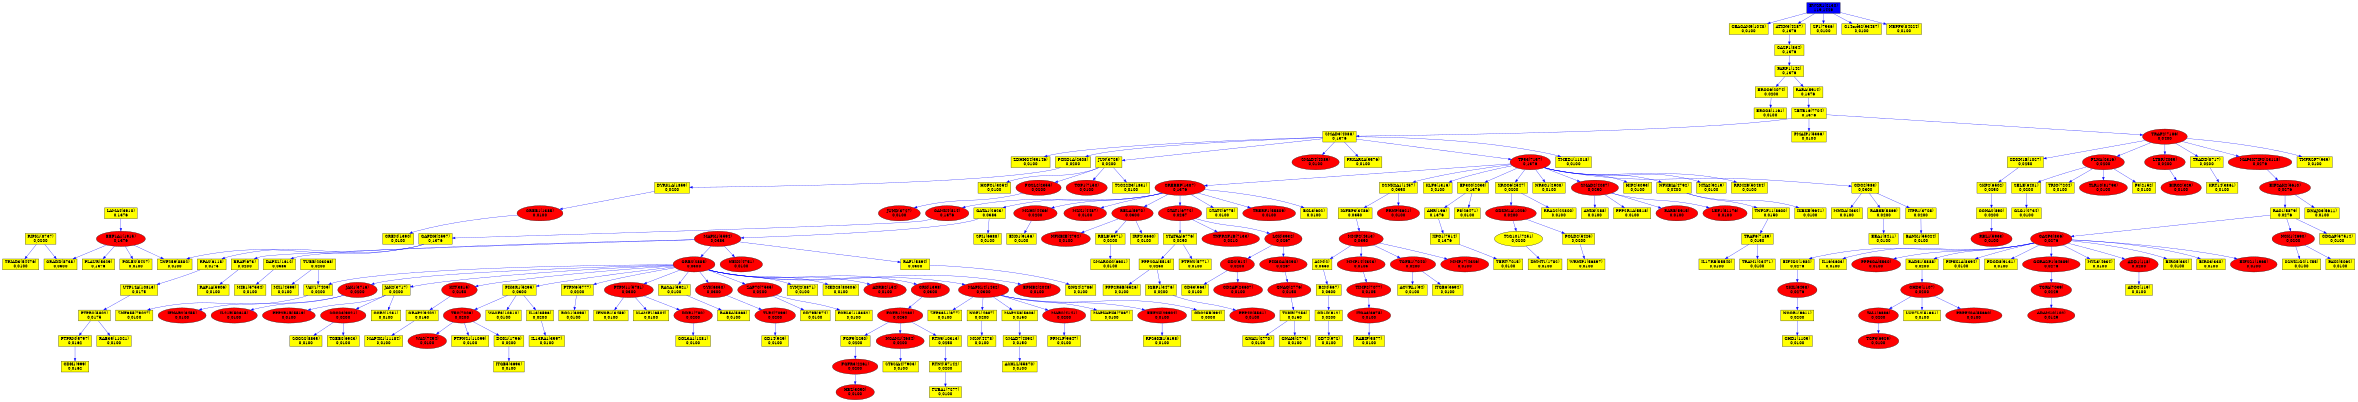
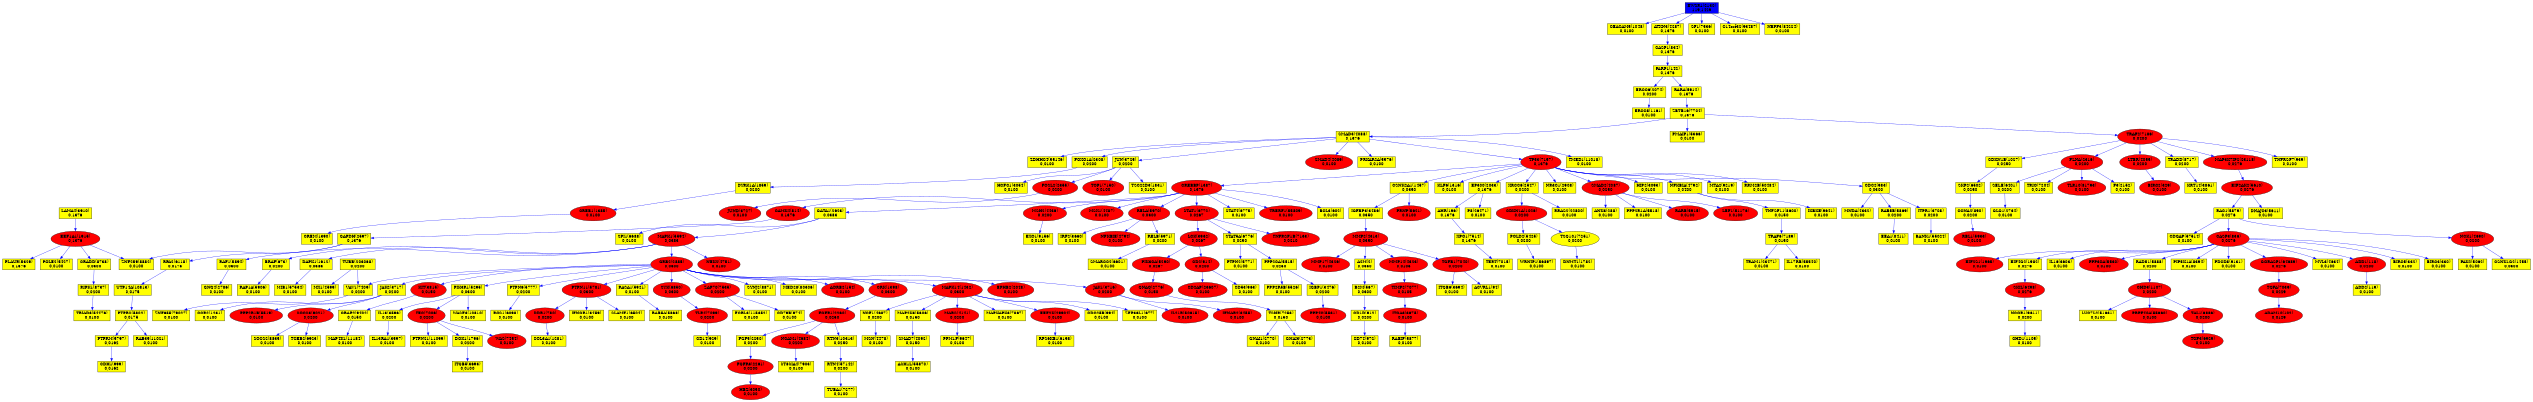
  digraph {
    node [fillcolor=yellow shape=box style=filled]
    edge [color=blue]
    n1 [fillcolor=red label="ADD1(118)\n0,0200" shape=ellipse]
    n2 [label="ADD2(119)\n0,0100"]
    n3 [label="PARP1(142)\n0,1376"]
    n4 [label="ERCC6(2074)\n0,0200"]
    n5 [label="RARA(5914)\n0,1376"]
    n6 [label="ERCC8(1161)\n0,0100"]
    n7 [label="ZBTB16(7704)\n0,1376"]
    n8 [fillcolor=red label="ADRB2(154)\n0,0100" shape=ellipse]
    n9 [label="AHR(196)\n0,1376"]
    n10 [label="XPO1(7514)\n0,1376"]
    n11 [label="TERT(7015)\n0,0100"]
    n12 [label="A2M(2)\n0,0350"]
    n13 [label="B2M(567)\n0,0300"]
    n14 [label="CD1D(912)\n0,0200"]
    n15 [label="ACVRL1(94)\n0,0100"]
    n16 [label="BIRC5(332)\n0,0100"]
    n17 [fillcolor=red label="ADAM10(102)\n0,0129" shape=ellipse]
    n18 [label="CD74(972)\n0,0100"]
    n19 [label="BRAF(673)\n0,0200"]
    n20 [label="RAP1A(5906)\n0,0100"]
    n21 [fillcolor=red label="DDR1(780)\n0,0200" shape=ellipse]
    n22 [label="COL3A1(1281)\n0,0100"]
    n23 [label="CASP1(834)\n0,1376"]
    n24 [fillcolor=red label="CASP3(836)\n0,0276" shape=ellipse]
    n25 [label="BIRC3(330)\n0,0100"]
    n26 [fillcolor=red label="EIF2S1(1965)\n0,0100" shape=ellipse]
    n27 [label="EIF4G2(1982)\n0,0276"]
    n28 [label="IL16(3603)\n0,0100"]
    n29 [fillcolor=red label="PPP3CA(5530)\n0,0100" shape=ellipse]
    n30 [label="RAD51(5888)\n0,0200"]
    n31 [label="PIP5K1A(8394)\n0,0100"]
    n32 [label="PDCD8(9131)\n0,0100"]
    n33 [fillcolor=red label="GORASP1(64689)\n0,0276" shape=ellipse]
    n34 [label="MYL3(4634)\n0,0100"]
    n35 [fillcolor=red label="SKIL(6498)\n0,0276" shape=ellipse]
    n36 [fillcolor=red label="CHD3(1107)\n0,0200" shape=ellipse]
    n37 [fillcolor=red label="TGFA(7039)\n0,0229" shape=ellipse]
    n38 [fillcolor=red label="BIRC2(329)\n0,0100" shape=ellipse]
    n39 [fillcolor=red label="CD2(914)\n0,0200" shape=ellipse]
    n40 [label="CD53(963)\n0,0100"]
    n41 [fillcolor=red label="CD2AP(23607)\n0,0100" shape=ellipse]
    n42 [label="TNFRSF7(939)\n0,0100"]
    n43 [label="CCNA2(890)\n0,0200"]
    n44 [fillcolor=red label="RBL1(5933)\n0,0100" shape=ellipse]
    n45 [label="CDC2(983)\n0,0300"]
    n46 [label="ITPR1(3708)\n0,0200"]
    n47 [label="MNDA(4332)\n0,0100"]
    n48 [label="RAB5B(5869)\n0,0200"]
    n49 [label="BANK1(55024)\n0,0100"]
    n50 [label="EEA1(8411)\n0,0100"]
    n51 [label="CDH1(999)\n0,0162"]
    n52 [fillcolor=red label="CDKN1A(1026)\n0,0200" shape=ellipse]
    n53 [label="TSG101(7251)\n0,0200" shape=ellipse]
    n54 [label="POLD2(5425)\n0,0200"]
    n55 [label="DNMT1(1782)\n0,0100"]
    n56 [label="WRNIP1(56897)\n0,0100"]
    n57 [fillcolor=red label="TAL1(6886)\n0,0200" shape=ellipse]
    n58 [label="LUC7L2(51631)\n0,0100"]
    n59 [fillcolor=red label="PRPF40A(55660)\n0,0100" shape=ellipse]
    n60 [fillcolor=red label="TCF3(6929)\n0,0100" shape=ellipse]
-   n61 [label="CDC25B(994)\n0,0000"]
+   n61 [label="CDC25B(994)\n0,0100"]
    n62 [label="CDKN1B(1027)\n0,0250"]
    n63 [label="SKP2(6502)\n0,0250"]
    n64 [label="CCR2(1231)\n0,0100"]
    n65 [label="BCL3(602)\n0,0100"]
    n66 [fillcolor=red label="CREB1(1385)\n0,0100" shape=ellipse]
    n67 [label="CREM(1390)\n0,0100"]
    n68 [fillcolor=red label="CREBBP(1387)\n0,1376" shape=ellipse]
    n69 [fillcolor=red label="CAMK4(814)\n0,1376" shape=ellipse]
    n70 [label="GATA1(2623)\n0,0383"]
    n71 [fillcolor=red label="MSH2(4436)\n0,0200" shape=ellipse]
    n72 [fillcolor=red label="MSX1(4487)\n0,0100" shape=ellipse]
    n73 [fillcolor=red label="RELA(5970)\n0,0300" shape=ellipse]
    n74 [fillcolor=red label="STAT1(6772)\n0,0267" shape=ellipse]
    n75 [label="STAT4(6775)\n0,0100"]
    n76 [fillcolor=red label="TRERF1(55809)\n0,0100" shape=ellipse]
    n77 [label="GAPDH(2597)\n0,1376"]
    n78 [fillcolor=red label="MAPK1(5594)\n0,0383" shape=ellipse]
    n79 [label="SPI1(6688)\n0,0100"]
    n80 [label="EXO1(9156)\n0,0100"]
    n81 [label="IRF2(3660)\n0,0100"]
    n82 [fillcolor=red label="NFKBIE(4794)\n0,0100" shape=ellipse]
    n83 [label="RELB(5971)\n0,0200"]
    n84 [fillcolor=red label="LCK(3932)\n0,0267" shape=ellipse]
    n85 [label="STAT5A(6776)\n0,0250"]
    n86 [fillcolor=red label="TNFRSF1B(7133)\n0,0210" shape=ellipse]
    n87 [label="ZNF259(8882)\n0,0100"]
    n88 [label="RPA2(6118)\n0,0175"]
    n89 [fillcolor=red label="CRK(1398)\n0,0300" shape=ellipse]
    n90 [fillcolor=red label="FGFR1(2260)\n0,0250" shape=ellipse]
    n91 [label="FGF5(2250)\n0,0200"]
    n92 [fillcolor=red label="NCAM1(4684)\n0,0200" shape=ellipse]
    n93 [label="RTN3(10313)\n0,0250"]
    n94 [label="ZFP36L1(677)\n0,0100"]
    n95 [label="CSNK2A1(1457)\n0,0350"]
    n96 [label="IGFBP3(3486)\n0,0350"]
    n97 [fillcolor=red label="PRNP(5621)\n0,0100" shape=ellipse]
    n98 [fillcolor=red label="MMP2(4313)\n0,0350" shape=ellipse]
    n99 [fillcolor=red label="MAPK14(1432)\n0,0300" shape=ellipse]
    n100 [label="NCF1(4687)\n0,0200"]
    n101 [label="MAP2K3(5606)\n0,0150"]
    n102 [fillcolor=red label="MARS(4141)\n0,0200" shape=ellipse]
    n103 [label="MAPKAPK3(7867)\n0,0100"]
    n104 [fillcolor=red label="EEF2K(29904)\n0,0100" shape=ellipse]
    n105 [label="MSN(4478)\n0,0100"]
    n106 [label="SMAD7(4092)\n0,0150"]
    n107 [label="PPM1F(9647)\n0,0100"]
    n108 [label="RPS6KB1(6198)\n0,0100"]
    n109 [label="CD14(929)\n0,0100"]
    n110 [label="DAPK1(1612)\n0,0383"]
    n111 [label="MIB1(57534)\n0,0100"]
    n112 [label="TSC22D3(1831)\n0,0100"]
    n113 [fillcolor=red label="EEF1A1(1915)\n0,1376" shape=ellipse]
    n114 [label="PLAUR(5329)\n0,1376"]
    n115 [label="POLE2(5427)\n0,0100"]
    n116 [label="CRADD(8738)\n0,0300"]
    n117 [label="RIPK1(8737)\n0,0200"]
    n118 [label="KLF6(1316)\n0,0100"]
    n119 [label="NCOR1(9611)\n0,0200"]
    n120 [label="EP300(2033)\n0,1376"]
    n121 [label="P8(26471)\n0,0100"]
    n122 [fillcolor=red label="EPHB2(2048)\n0,0100" shape=ellipse]
    n123 [label="CEACAM5(1048)\n0,0100"]
    n124 [fillcolor=blue label="EWSR1(2130)\n119,1429"]
    n125 [label="ATXN3(4287)\n0,1376"]
    n126 [label="SF1(7536)\n0,0100"]
    n127 [label="C14orf32(93487)\n0,0100"]
    n128 [label="NBPF3(84224)\n0,0100"]
    n129 [label="F3(2152)\n0,0100"]
    n130 [label="DOK1(1796)\n0,0200"]
    n131 [label="ITGB5(3693)\n0,0100"]
    n132 [fillcolor=red label="FGFR3(2261)\n0,0200" shape=ellipse]
    n133 [label="ST8SIA4(7903)\n0,0100"]
    n134 [label="RTN4(57142)\n0,0200"]
    n135 [fillcolor=red label="HBZ(3050)\n0,0100" shape=ellipse]
    n136 [label="DYRK1A(1859)\n0,0200"]
    n137 [fillcolor=red label="FLNA(2316)\n0,0200" shape=ellipse]
    n138 [label="SELE(6401)\n0,0200"]
    n139 [label="TRIO(7204)\n0,0100"]
    n140 [fillcolor=red label="TLR10(81793)\n0,0100" shape=ellipse]
    n141 [label="GLG1(2734)\n0,0100"]
    n142 [label="CD79B(974)\n0,0100"]
    n143 [label="FOXO1A(2308)\n0,0200"]
    n144 [label="LAMA4(3910)\n0,1376"]
    n145 [label="UTP14A(10813)\n0,0175"]
    n146 [label="XRCC6(2547)\n0,0200"]
    n147 [label="RRAS2(22800)\n0,0100"]
    n148 [label="GNAI1(2770)\n0,0100"]
    n149 [label="GNAI3(2773)\n0,0100"]
    n150 [fillcolor=red label="GNAQ(2776)\n0,0150" shape=ellipse]
    n151 [label="TSHR(7253)\n0,0150"]
    n152 [fillcolor=red label="GRB2(2885)\n0,0300" shape=ellipse]
    n153 [fillcolor=red label="JAK1(3716)\n0,0200" shape=ellipse]
    n154 [label="JAK2(3717)\n0,0200"]
    n155 [fillcolor=red label="KIT(3815)\n0,0150" shape=ellipse]
    n156 [label="PIK3R1(5295)\n0,0300"]
    n157 [label="PTPN6(5777)\n0,0200"]
    n158 [fillcolor=red label="PTPN11(5781)\n0,0300" shape=ellipse]
    n159 [label="RASA1(5921)\n0,0100"]
    n160 [fillcolor=red label="SYK(6850)\n0,0300" shape=ellipse]
    n161 [label="VAV1(7409)\n0,0200"]
    n162 [fillcolor=red label="ZAP70(7535)\n0,0200" shape=ellipse]
    n163 [label="SYNJ2(8871)\n0,0100"]
    n164 [label="MED28(80306)\n0,0100"]
    n165 [fillcolor=red label="IFNAR2(3455)\n0,0100" shape=ellipse]
    n166 [fillcolor=red label="IL21R(50615)\n0,0100" shape=ellipse]
    n167 [fillcolor=red label="PPP2R1B(5519)\n0,0100" shape=ellipse]
    n168 [fillcolor=red label="SOCS3(9021)\n0,0200" shape=ellipse]
    n169 [label="GRAP2(9402)\n0,0150"]
    n170 [label="IL13(3596)\n0,0200"]
    n171 [fillcolor=red label="TEC(7006)\n0,0200" shape=ellipse]
    n172 [label="WASF3(10810)\n0,0100"]
    n173 [label="ROS1(6098)\n0,0100"]
    n174 [label="IFNGR1(3459)\n0,0100"]
    n175 [label="SLAMF1(6504)\n0,0100"]
    n176 [label="RAB5A(5868)\n0,0100"]
    n177 [fillcolor=red label="TLR4(7099)\n0,0200" shape=ellipse]
    n178 [label="ZNF655(79027)\n0,0100"]
    n179 [label="FCRL3(115352)\n0,0100"]
    n180 [label="NR3C1(2908)\n0,0100"]
    n181 [label="HCFC1(3054)\n0,0100"]
    n182 [label="CHD1(1105)\n0,0100"]
    n183 [label="IL13RA1(3597)\n0,0100"]
    n184 [fillcolor=red label="ITGA3(3675)\n0,0100" shape=ellipse]
    n185 [label="RABIF(5877)\n0,0100"]
    n186 [label="TCEB2(6923)\n0,0100"]
    n187 [label="SOCS2(8835)\n0,0100"]
    n188 [label="JUN(3725)\n0,0200"]
    n189 [fillcolor=red label="FOSL2(2355)\n0,0200" shape=ellipse]
    n190 [fillcolor=red label="TOP1(7150)\n0,0100" shape=ellipse]
    n191 [fillcolor=red label="JUND(3727)\n0,0100" shape=ellipse]
    n192 [label="ANK3(288)\n0,0100"]
    n193 [label="MAP4K1(11184)\n0,0100"]
    n194 [fillcolor=red label="MMP14(4323)\n0,0105" shape=ellipse]
    n195 [fillcolor=red label="TGFB1(7040)\n0,0200" shape=ellipse]
    n196 [fillcolor=red label="MMP17(4326)\n0,0100" shape=ellipse]
    n197 [fillcolor=red label="PIK3CA(5290)\n0,0267" shape=ellipse]
    n198 [fillcolor=red label="NEK2(4751)\n0,0100" shape=ellipse]
    n199 [label="RAF1(5894)\n0,0300"]
    n200 [fillcolor=red label="LTBR(4055)\n0,0200" shape=ellipse]
    n201 [fillcolor=red label="SMAD2(4087)\n0,0250" shape=ellipse]
    n202 [label="PPP2R1A(5518)\n0,0100"]
    n203 [fillcolor=red label="RARB(5915)\n0,0100" shape=ellipse]
    n204 [fillcolor=red label="LEF1(51176)\n0,0100" shape=ellipse]
    n205 [label="SMAD3(4088)\n0,1376"]
    n206 [fillcolor=red label="SMAD4(4089)\n0,0100" shape=ellipse]
    n207 [label="PRKAR2A(5576)\n0,0100"]
    n208 [fillcolor=red label="TP53(7157)\n0,1376" shape=ellipse]
    n209 [label="TMED1(11018)\n0,0100"]
    n210 [label="ZDHHC4(55146)\n0,0100"]
    n211 [label="HIP2(3093)\n0,0100"]
    n212 [label="NFKBIA(4792)\n0,0400"]
    n213 [label="MTA2(9219)\n0,0100"]
    n214 [label="RRM2B(50484)\n0,0100"]
    n215 [label="ASH1L(55870)\n0,0100"]
    n216 [label="IGBP1(3476)\n0,0200"]
    n217 [fillcolor=red label="PPP4C(5531)\n0,0100" shape=ellipse]
    n218 [fillcolor=red label="TIMP2(7077)\n0,0105" shape=ellipse]
    n219 [label="ITGB6(3694)\n0,0100"]
    n220 [label="MX1(4599)\n0,0100"]
-   n221 [label="CSNK1G2(1455)\n0,0100"]
+   n221 [label="CSNK1G2(1455)\n0,0300"]
    n222 [fillcolor=red label="NCK1(4690)\n0,0200" shape=ellipse]
    n223 [label="PAK2(5062)\n0,0100"]
    n224 [label="TNFSF11(8600)\n0,0150"]
    n225 [label="IKBKE(9641)\n0,0100"]
    n226 [label="TRAF6(7189)\n0,0150"]
    n227 [fillcolor=red label="WAS(7454)\n0,0100" shape=ellipse]
    n228 [label="PTPN21(11099)\n0,0100"]
    n229 [label="KRT14(3861)\n0,0100"]
    n230 [label="PMAIP1(5366)\n0,0100"]
    n231 [label="PPP2CA(5515)\n0,0250"]
    n232 [label="PPP2R5B(5526)\n0,0100"]
    n233 [label="GNG4(2786)\n0,0100"]
    n234 [fillcolor=red label="EIF2AK2(5610)\n0,0276" shape=ellipse]
    n235 [label="DNAJC3(5611)\n0,0100"]
    n236 [label="RAC1(5879)\n0,0276"]
    n237 [label="CDGAP(57514)\n0,0100"]
    n238 [label="PTPRM(5797)\n0,0162"]
    n239 [fillcolor=red label="TRAF2(7186)\n0,0400" shape=ellipse]
    n240 [label="SMARCC2(6601)\n0,0100"]
    n241 [label="PTPRS(5802)\n0,0175"]
    n242 [label="PTPN2(5771)\n0,0100"]
    n243 [label="TRADD(8717)\n0,0200"]
    n244 [fillcolor=red label="MAP3K7IP2(23118)\n0,0276" shape=ellipse]
    n245 [label="IL17RB(55540)\n0,0100"]
    n246 [label="TRAM1(23471)\n0,0100"]
    n247 [label="TUBA1(7277)\n0,0100"]
    n248 [label="TUBB(203068)\n0,0200"]
    n249 [label="RAB35(11021)\n0,0100"]
    n250 [label="TRIAD3(54476)\n0,0100"]
    n1 -> n2
    n3 -> n4
    n3 -> n5
    n4 -> n6
    n5 -> n7
    n7 -> n205
    n7 -> n230
    n7 -> n239
    n9 -> n10
    n10 -> n11
    n12 -> n13
    n13 -> n14
    n14 -> n18
    n19 -> n20
    n21 -> n22
    n23 -> n3
    n24 -> n1
    n24 -> n16
    n24 -> n25
    n24 -> n26
    n24 -> n27
    n24 -> n28
    n24 -> n29
    n24 -> n30
    n24 -> n31
    n24 -> n32
    n24 -> n33
    n24 -> n34
    n27 -> n35
    n30 -> n36
    n33 -> n37
    n35 -> n119
    n36 -> n57
    n36 -> n58
    n36 -> n59
    n37 -> n17
    n39 -> n40
    n39 -> n41
    n43 -> n44
    n45 -> n46
    n45 -> n47
    n45 -> n48
    n46 -> n49
    n48 -> n50
    n52 -> n53
    n52 -> n54
    n53 -> n55
    n54 -> n56
    n57 -> n60
    n62 -> n63
    n63 -> n43
    n66 -> n67
    n68 -> n65
    n68 -> n69
    n68 -> n70
    n68 -> n71
    n68 -> n72
    n68 -> n73
    n68 -> n74
    n68 -> n75
    n68 -> n76
    n69 -> n77
    n70 -> n78
    n70 -> n79
    n71 -> n80
    n73 -> n81
    n73 -> n82
    n73 -> n83
    n74 -> n84
    n74 -> n85
    n74 -> n86
    n77 -> n87
    n77 -> n88
    n78 -> n19
    n78 -> n110
    n78 -> n152
    n78 -> n198
    n78 -> n199
    n83 -> n240
    n84 -> n39
    n84 -> n197
    n85 -> n231
    n85 -> n242
    n88 -> n145
    n89 -> n90
    n90 -> n91
    n90 -> n92
    n90 -> n93
    n91 -> n132
    n92 -> n133
    n93 -> n134
    n95 -> n96
    n95 -> n97
    n96 -> n98
    n98 -> n12
    n98 -> n194
    n98 -> n195
    n98 -> n196
    n99 -> n61
    n99 -> n94
    n99 -> n100
    n99 -> n101
    n99 -> n102
    n99 -> n103
    n99 -> n104
    n100 -> n105
    n101 -> n106
    n102 -> n107
    n104 -> n108
    n106 -> n215
    n110 -> n111
    n113 -> n87
    n113 -> n114
    n113 -> n115
    n113 -> n116
-   n117 -> n116
+   n116 -> n117
    n117 -> n250
    n119 -> n182
    n120 -> n9
    n120 -> n121
    n124 -> n123
    n124 -> n125
    n124 -> n126
    n124 -> n127
    n124 -> n128
    n125 -> n23
    n130 -> n131
    n132 -> n135
    n134 -> n247
    n136 -> n66
    n137 -> n129
    n137 -> n138
    n137 -> n139
    n137 -> n140
    n138 -> n141
    n143 -> n136
    n144 -> n113
    n145 -> n241
    n146 -> n52
    n146 -> n147
    n150 -> n151
    n151 -> n148
    n151 -> n149
    n152 -> n8
    n152 -> n89
    n152 -> n99
    n152 -> n122
    n152 -> n153
    n152 -> n154
    n152 -> n155
    n152 -> n156
    n152 -> n157
    n152 -> n158
    n152 -> n159
    n152 -> n160
    n152 -> n161
    n152 -> n162
    n152 -> n163
    n152 -> n164
    n153 -> n165
    n153 -> n166
    n154 -> n64
    n154 -> n167
    n154 -> n168
    n155 -> n169
    n156 -> n170
    n156 -> n171
    n156 -> n172
    n157 -> n173
    n158 -> n21
    n158 -> n174
    n158 -> n175
    n159 -> n176
    n160 -> n177
    n161 -> n178
    n162 -> n142
    n162 -> n179
    n168 -> n186
    n168 -> n187
    n169 -> n193
    n170 -> n183
    n171 -> n130
    n171 -> n227
    n171 -> n228
    n177 -> n109
    n184 -> n185
    n188 -> n112
    n188 -> n181
    n188 -> n189
    n188 -> n190
    n189 -> n191
    n194 -> n218
    n195 -> n15
    n195 -> n219
    n197 -> n150
    n199 -> n233
    n200 -> n38
    n201 -> n192
    n201 -> n202
    n201 -> n203
    n201 -> n204
    n205 -> n143
    n205 -> n188
    n205 -> n206
    n205 -> n207
    n205 -> n208
    n205 -> n209
    n205 -> n210
    n208 -> n45
    n208 -> n68
    n208 -> n95
    n208 -> n118
    n208 -> n120
    n208 -> n146
    n208 -> n180
    n208 -> n201
    n208 -> n211
    n208 -> n212
    n208 -> n213
    n208 -> n214
    n212 -> n224
    n212 -> n225
    n216 -> n217
    n218 -> n184
    n222 -> n221
    n222 -> n223
    n224 -> n226
    n226 -> n245
    n226 -> n246
    n231 -> n216
    n231 -> n232
    n234 -> n235
    n234 -> n236
    n236 -> n24
    n236 -> n222
    n236 -> n237
    n238 -> n51
    n239 -> n42
    n239 -> n62
    n239 -> n137
    n239 -> n200
    n239 -> n243
    n239 -> n244
    n241 -> n238
    n241 -> n249
    n243 -> n229
    n244 -> n234
    n248 -> n161
    n248 -> n220
  }
